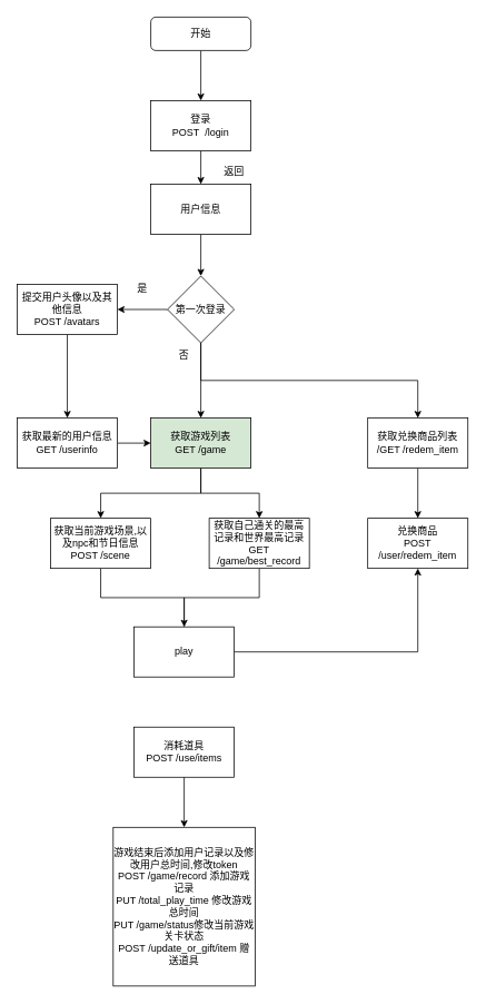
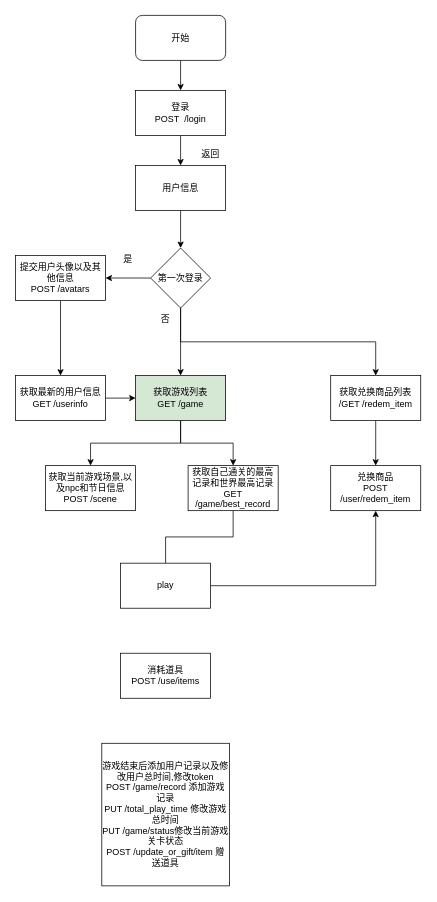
  <mxCell id="0" value="" />
  <mxCell id="1" parent="0" />
  <mxCell id="2" value="" style="edgeStyle=orthogonalEdgeStyle;rounded=0;orthogonalLoop=1;jettySize=auto;html=1;fontSize=12;" parent="1" source="3" target="5" edge="1"><mxGeometry relative="1" as="geometry" /></mxCell>
- <mxCell id="3" value="开始" style="rounded=1;whiteSpace=wrap;html=1;fontSize=12;" parent="1" vertex="1"><mxGeometry x="180" y="20" width="120" height="40" as="geometry" /></mxCell>
+ <mxCell id="3" value="开始" style="rounded=1;whiteSpace=wrap;html=1;fontSize=12;" parent="1" vertex="1"><mxGeometry x="180" y="20" width="120" height="60" as="geometry" /></mxCell>
  <mxCell id="4" style="edgeStyle=orthogonalEdgeStyle;rounded=0;orthogonalLoop=1;jettySize=auto;html=1;fontSize=12;" parent="1" source="5" target="7" edge="1"><mxGeometry relative="1" as="geometry" /></mxCell>
  <mxCell id="5" value="登录&lt;br&gt;POST&amp;nbsp; /login" style="rounded=0;whiteSpace=wrap;html=1;fontSize=12;" parent="1" vertex="1"><mxGeometry x="180" y="120" width="120" height="60" as="geometry" /></mxCell>
  <mxCell id="6" style="edgeStyle=orthogonalEdgeStyle;rounded=0;orthogonalLoop=1;jettySize=auto;html=1;entryX=0.5;entryY=0;entryDx=0;entryDy=0;fontSize=12;" parent="1" source="7" target="12" edge="1"><mxGeometry relative="1" as="geometry" /></mxCell>
  <mxCell id="7" value="用户信息" style="rounded=0;whiteSpace=wrap;html=1;fontSize=12;" parent="1" vertex="1"><mxGeometry x="180" y="220" width="120" height="60" as="geometry" /></mxCell>
  <mxCell id="8" value="返回" style="text;html=1;strokeColor=none;fillColor=none;align=center;verticalAlign=middle;whiteSpace=wrap;rounded=0;fontSize=12;" parent="1" vertex="1"><mxGeometry x="250" y="190" width="60" height="30" as="geometry" /></mxCell>
  <mxCell id="9" value="" style="edgeStyle=orthogonalEdgeStyle;rounded=0;orthogonalLoop=1;jettySize=auto;html=1;fontSize=12;" parent="1" source="12" target="14" edge="1"><mxGeometry relative="1" as="geometry" /></mxCell>
  <mxCell id="10" value="" style="edgeStyle=orthogonalEdgeStyle;rounded=0;orthogonalLoop=1;jettySize=auto;html=1;fontSize=12;" parent="1" source="12" target="17" edge="1"><mxGeometry relative="1" as="geometry" /></mxCell>
  <mxCell id="11" style="edgeStyle=orthogonalEdgeStyle;rounded=0;orthogonalLoop=1;jettySize=auto;html=1;exitX=0.5;exitY=1;exitDx=0;exitDy=0;entryX=0.5;entryY=0;entryDx=0;entryDy=0;" edge="1" parent="1" source="12" target="32"><mxGeometry relative="1" as="geometry" /></mxCell>
  <mxCell id="12" value="第一次登录" style="rhombus;whiteSpace=wrap;html=1;fontSize=12;" parent="1" vertex="1"><mxGeometry x="200" y="330" width="80" height="80" as="geometry" /></mxCell>
  <mxCell id="13" value="" style="edgeStyle=orthogonalEdgeStyle;rounded=0;orthogonalLoop=1;jettySize=auto;html=1;fontSize=12;" parent="1" source="14" target="21" edge="1"><mxGeometry relative="1" as="geometry" /></mxCell>
  <mxCell id="14" value="提交用户头像以及其他信息&lt;br&gt;POST /avatars" style="whiteSpace=wrap;html=1;" parent="1" vertex="1"><mxGeometry x="20" y="340" width="120" height="60" as="geometry" /></mxCell>
  <mxCell id="15" style="edgeStyle=orthogonalEdgeStyle;rounded=0;orthogonalLoop=1;jettySize=auto;html=1;exitX=0.5;exitY=1;exitDx=0;exitDy=0;entryX=0.5;entryY=0;entryDx=0;entryDy=0;" edge="1" parent="1" source="17" target="23"><mxGeometry relative="1" as="geometry" /></mxCell>
  <mxCell id="16" style="edgeStyle=orthogonalEdgeStyle;rounded=0;orthogonalLoop=1;jettySize=auto;html=1;" edge="1" parent="1" source="17" target="25"><mxGeometry relative="1" as="geometry" /></mxCell>
  <mxCell id="17" value="获取游戏列表&lt;br&gt;GET /game" style="whiteSpace=wrap;html=1;fillColor=#d5e8d4;" parent="1" vertex="1"><mxGeometry x="180" y="500" width="120" height="60" as="geometry" /></mxCell>
  <mxCell id="18" value="是" style="text;html=1;strokeColor=none;fillColor=none;align=center;verticalAlign=middle;whiteSpace=wrap;rounded=0;fontSize=12;" parent="1" vertex="1"><mxGeometry x="140" y="330" width="60" height="30" as="geometry" /></mxCell>
  <mxCell id="19" value="否" style="text;html=1;strokeColor=none;fillColor=none;align=center;verticalAlign=middle;whiteSpace=wrap;rounded=0;fontSize=12;" parent="1" vertex="1"><mxGeometry x="190" y="410" width="60" height="30" as="geometry" /></mxCell>
  <mxCell id="20" style="edgeStyle=orthogonalEdgeStyle;rounded=0;orthogonalLoop=1;jettySize=auto;html=1;entryX=0;entryY=0.5;entryDx=0;entryDy=0;fontSize=12;" parent="1" source="21" target="17" edge="1"><mxGeometry relative="1" as="geometry" /></mxCell>
  <mxCell id="21" value="获取最新的用户信息&lt;br&gt;GET /userinfo" style="whiteSpace=wrap;html=1;" parent="1" vertex="1"><mxGeometry x="20" y="500" width="120" height="60" as="geometry" /></mxCell>
- <mxCell id="22" style="edgeStyle=orthogonalEdgeStyle;rounded=0;orthogonalLoop=1;jettySize=auto;html=1;entryX=0.5;entryY=0;entryDx=0;entryDy=0;" edge="1" parent="1" source="23" target="27"><mxGeometry relative="1" as="geometry" /></mxCell>
  <mxCell id="23" value="获取当前游戏场景,以及npc和节日信息&lt;br&gt;POST /scene" style="rounded=0;whiteSpace=wrap;html=1;" vertex="1" parent="1"><mxGeometry x="60" y="620" width="120" height="60" as="geometry" /></mxCell>
  <mxCell id="24" style="edgeStyle=orthogonalEdgeStyle;rounded=0;orthogonalLoop=1;jettySize=auto;html=1;entryX=0.5;entryY=0;entryDx=0;entryDy=0;endArrow=none;" edge="1" parent="1" source="25" target="27"><mxGeometry relative="1" as="geometry" /></mxCell>
  <mxCell id="25" value="获取自己通关的最高记录和世界最高记录&lt;br&gt;GET /game/best_record" style="rounded=0;whiteSpace=wrap;html=1;" vertex="1" parent="1"><mxGeometry x="250" y="620" width="120" height="60" as="geometry" /></mxCell>
  <mxCell id="26" style="edgeStyle=orthogonalEdgeStyle;rounded=0;orthogonalLoop=1;jettySize=auto;html=1;" edge="1" parent="1" source="27" target="33"><mxGeometry relative="1" as="geometry" /></mxCell>
  <mxCell id="27" value="play" style="rounded=0;whiteSpace=wrap;html=1;" vertex="1" parent="1"><mxGeometry x="160" y="750" width="120" height="60" as="geometry" /></mxCell>
- <mxCell id="28" style="edgeStyle=orthogonalEdgeStyle;rounded=0;orthogonalLoop=1;jettySize=auto;html=1;entryX=0.5;entryY=0;entryDx=0;entryDy=0;" edge="1" parent="1" source="29" target="30"><mxGeometry relative="1" as="geometry" /></mxCell>
  <mxCell id="29" value="消耗道具&lt;br&gt;POST /use/items" style="rounded=0;whiteSpace=wrap;html=1;" vertex="1" parent="1"><mxGeometry x="160" y="870" width="120" height="60" as="geometry" /></mxCell>
  <mxCell id="30" value="游戏结束后添加用户记录以及修改用户总时间,修改token&lt;br&gt;POST /game/record 添加游戏记录&lt;br&gt;PUT /total_play_time 修改游戏总时间&lt;br&gt;PUT /game/status修改当前游戏关卡状态&lt;br&gt;POST&amp;nbsp;/update_or_gift/item 赠送道具" style="rounded=0;whiteSpace=wrap;html=1;" vertex="1" parent="1"><mxGeometry x="135" y="990" width="170" height="190" as="geometry" /></mxCell>
  <mxCell id="31" style="edgeStyle=orthogonalEdgeStyle;rounded=0;orthogonalLoop=1;jettySize=auto;html=1;entryX=0.5;entryY=0;entryDx=0;entryDy=0;" edge="1" parent="1" source="32" target="33"><mxGeometry relative="1" as="geometry" /></mxCell>
  <mxCell id="32" value="获取兑换商品列表&lt;br&gt;/GET /redem_item" style="rounded=0;whiteSpace=wrap;html=1;" vertex="1" parent="1"><mxGeometry x="440" y="500" width="120" height="60" as="geometry" /></mxCell>
  <mxCell id="33" value="兑换商品&lt;br&gt;POST /user/redem_item" style="rounded=0;whiteSpace=wrap;html=1;" vertex="1" parent="1"><mxGeometry x="440" y="620" width="120" height="60" as="geometry" /></mxCell>
